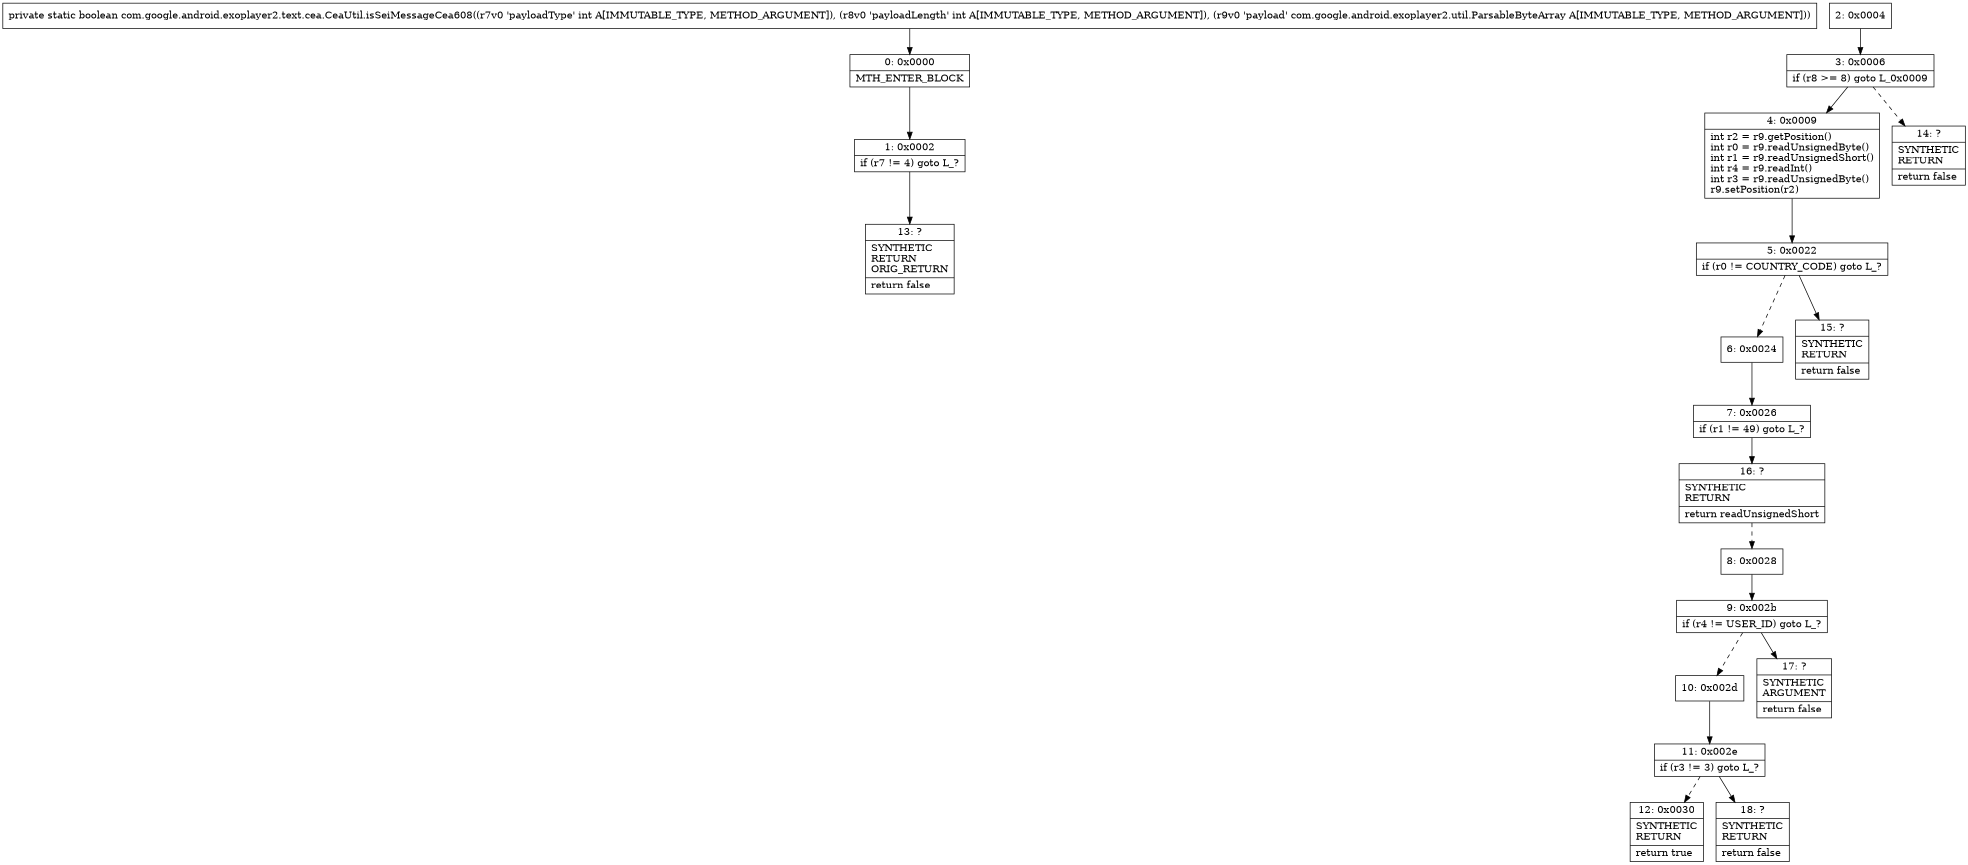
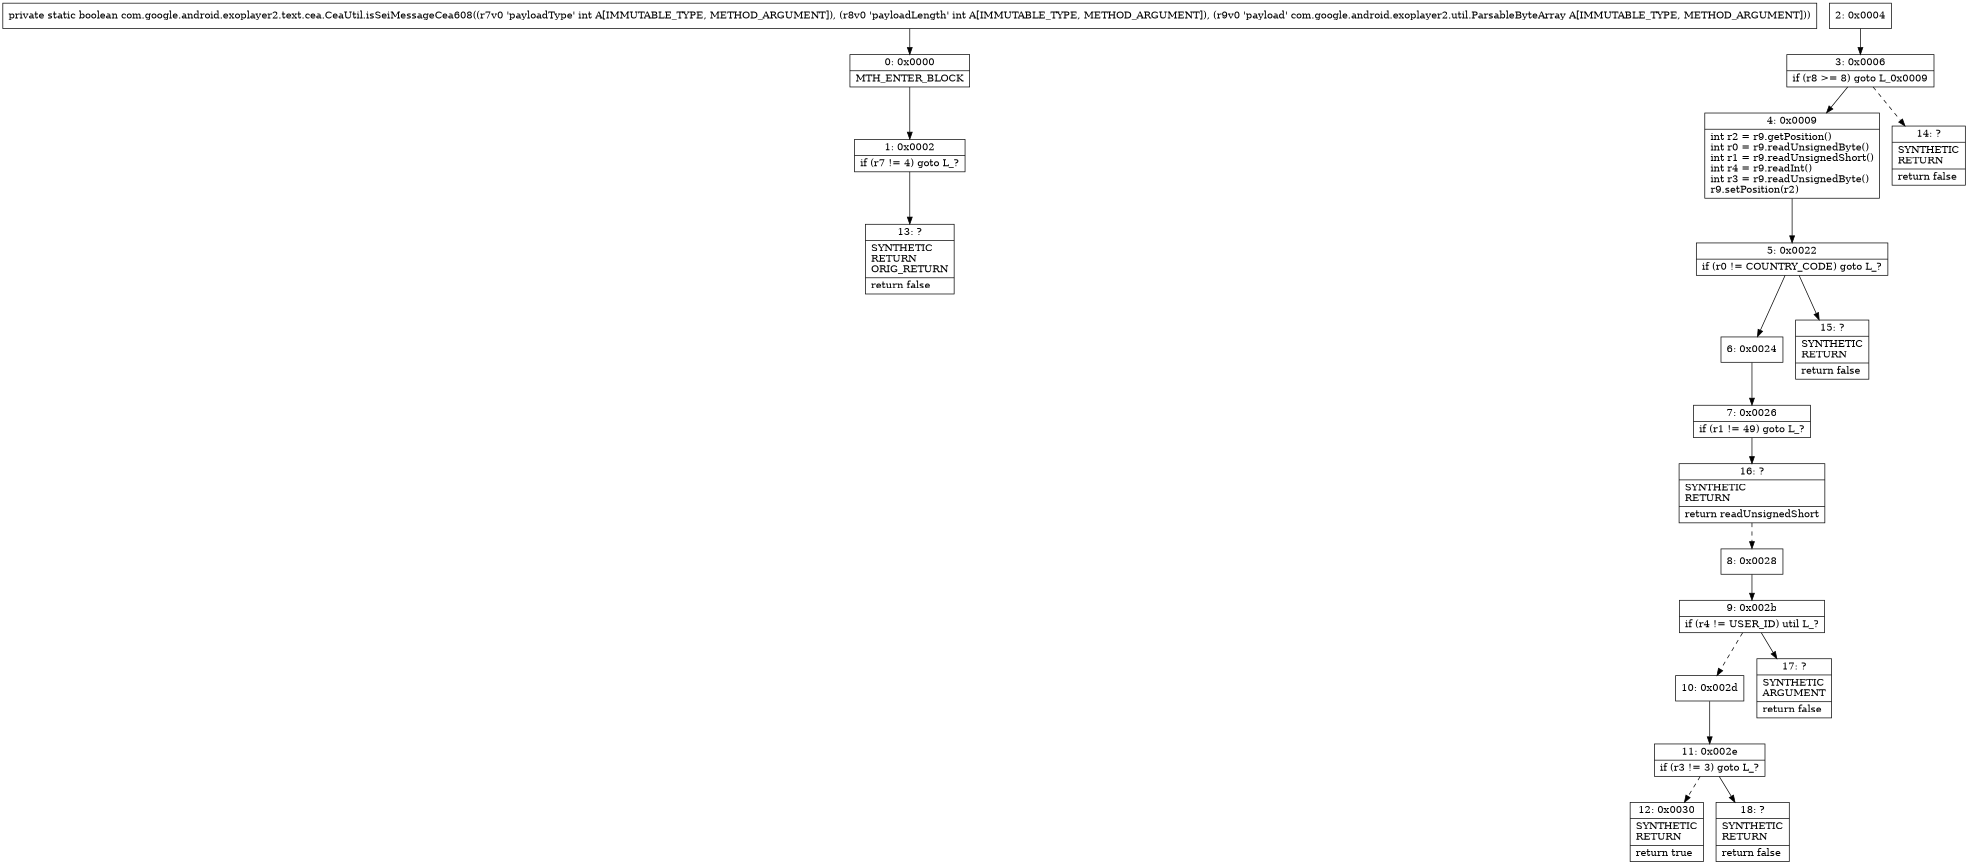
  digraph {
    node [shape=record]
    n1 [label="{0\:\ 0x0000|MTH_ENTER_BLOCK\l}"]
    n2 [label="{1\:\ 0x0002|if (r7 != 4) goto L_?\l}"]
    n3 [label="{13\:\ ?|SYNTHETIC\lRETURN\lORIG_RETURN\l|return false\l}"]
    n4 [label="{2\:\ 0x0004}"]
    n5 [label="{3\:\ 0x0006|if (r8 \>= 8) goto L_0x0009\l}"]
    n6 [label="{4\:\ 0x0009|int r2 = r9.getPosition()\lint r0 = r9.readUnsignedByte()\lint r1 = r9.readUnsignedShort()\lint r4 = r9.readInt()\lint r3 = r9.readUnsignedByte()\lr9.setPosition(r2)\l}"]
    n7 [label="{14\:\ ?|SYNTHETIC\lRETURN\l|return false\l}"]
    n8 [label="{5\:\ 0x0022|if (r0 != COUNTRY_CODE) goto L_?\l}"]
    n9 [label="{6\:\ 0x0024}"]
    n10 [label="{15\:\ ?|SYNTHETIC\lRETURN\l|return false\l}"]
    n11 [label="{7\:\ 0x0026|if (r1 != 49) goto L_?\l}"]
    n12 [label="{16\:\ ?|SYNTHETIC\lRETURN\l|return readUnsignedShort\l}"]
    n13 [label="{8\:\ 0x0028}"]
-   n14 [label="{9\:\ 0x002b|if (r4 != USER_ID) goto L_?\l}"]
+   n14 [label="{9\:\ 0x002b|if (r4 != USER_ID) util L_?\l}"]
    n15 [label="{10\:\ 0x002d}"]
    n16 [label="{17\:\ ?|SYNTHETIC\lARGUMENT\l|return false\l}"]
    n17 [label="{11\:\ 0x002e|if (r3 != 3) goto L_?\l}"]
    n18 [label="{12\:\ 0x0030|SYNTHETIC\lRETURN\l|return true\l}"]
    n19 [label="{18\:\ ?|SYNTHETIC\lRETURN\l|return false\l}"]
    n20 [label="{private static boolean com.google.android.exoplayer2.text.cea.CeaUtil.isSeiMessageCea608((r7v0 'payloadType' int A[IMMUTABLE_TYPE, METHOD_ARGUMENT]), (r8v0 'payloadLength' int A[IMMUTABLE_TYPE, METHOD_ARGUMENT]), (r9v0 'payload' com.google.android.exoplayer2.util.ParsableByteArray A[IMMUTABLE_TYPE, METHOD_ARGUMENT])) }"]
    n1 -> n2
    n2 -> n3
    n4 -> n5
    n5 -> n6
    n5 -> n7 [style=dashed]
    n6 -> n8
-   n8 -> n9 [style=dashed]
+   n8 -> n9 [style=solid]
    n8 -> n10
    n9 -> n11
    n11 -> n12
    n12 -> n13 [style=dashed]
    n13 -> n14
    n14 -> n15 [style=dashed]
    n14 -> n16
    n15 -> n17
    n17 -> n18 [style=dashed]
    n17 -> n19
    n20 -> n1
  }
